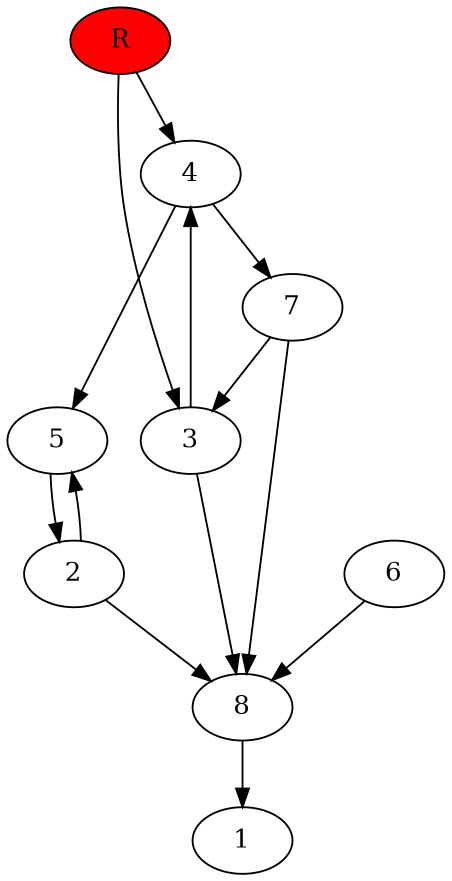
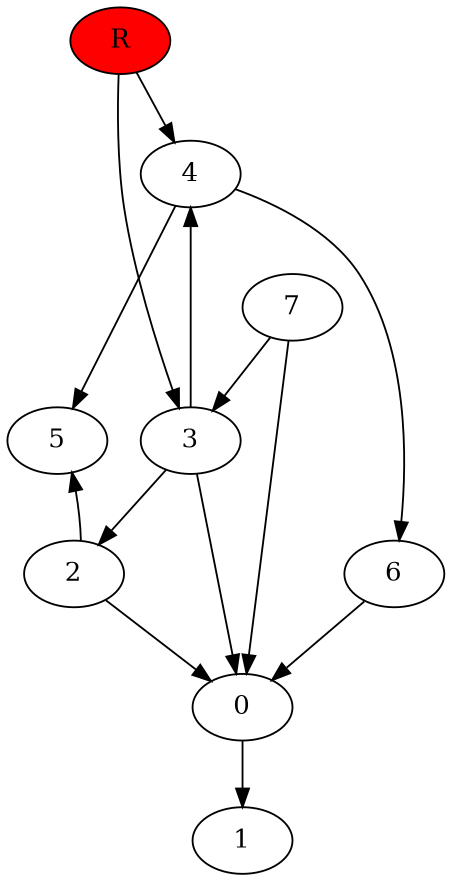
  digraph {
    4
    5
    7
    2
-   8
+   8 [label=0]
    1
    3
    6
    R [fillcolor="#ff0000" style=filled]
    4 -> 5
-   4 -> 7
-   5 -> 2
+   4 -> 6
+   3 -> 2
    7 -> 8
    7 -> 3
    2 -> 5
    2 -> 8
    8 -> 1
    3 -> 4
    3 -> 8
    6 -> 8
    R -> 4
    R -> 3
  }
